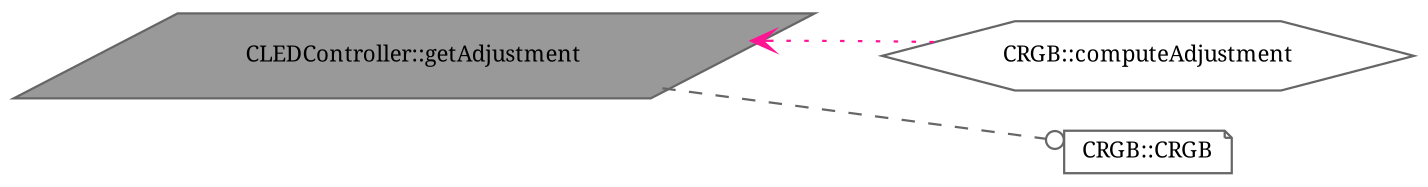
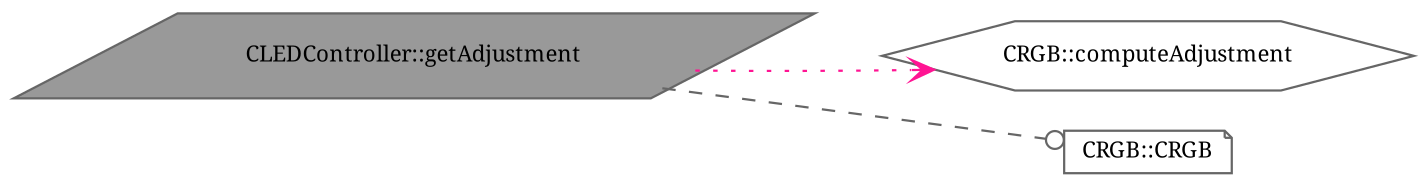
  digraph {
    fontname="Noto Serif"
    rankdir=LR
    node [color=grey40 fillcolor=white fontname="Noto Serif" fontsize=10 style=filled]
    edge [fontname="Noto Serif" fontsize=10 labelfontname=Helvetica labelfontsize=10]
    n1 [color=gray40 fillcolor=grey60 fontcolor=black height=0.2 label="CLEDController::getAdjustment" shape=parallelogram width=0.4]
    n2 [height=0.2 label="CRGB::computeAdjustment" shape=hexagon width=0.4]
    n3 [height=0.2 label="CRGB::CRGB" shape=note width=0.4]
-   n2 -> n1 [arrowhead=vee color=deeppink style=dotted]
+   n1 -> n2 [arrowhead=vee color=deeppink style=dotted]
    n1 -> n3 [arrowhead=odot color=gray40 style=dashed]
  }
